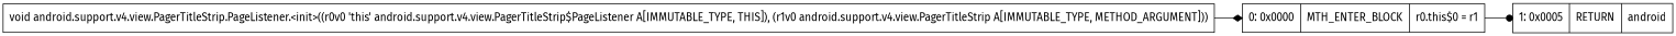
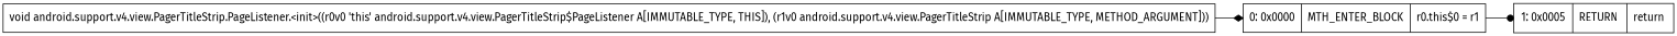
  digraph {
    rankdir=LR
    fontname="Fira Sans"
    node [shape=record fontname="Fira Sans"]
    edge [style=solid fontname="Fira Sans"]
    n1 [label="{0\:\ 0x0000|MTH_ENTER_BLOCK\l|r0.this$0 = r1\l}"]
-   n2 [label="{1\:\ 0x0005|RETURN\l|android\l}"]
+   n2 [label="{1\:\ 0x0005|RETURN\l|return\l}"]
    n3 [label="{void android.support.v4.view.PagerTitleStrip.PageListener.\<init\>((r0v0 'this' android.support.v4.view.PagerTitleStrip$PageListener A[IMMUTABLE_TYPE, THIS]), (r1v0 android.support.v4.view.PagerTitleStrip A[IMMUTABLE_TYPE, METHOD_ARGUMENT])) }"]
    n1 -> n2 [arrowhead=dot]
    n3 -> n1 [arrowhead=diamond]
  }
